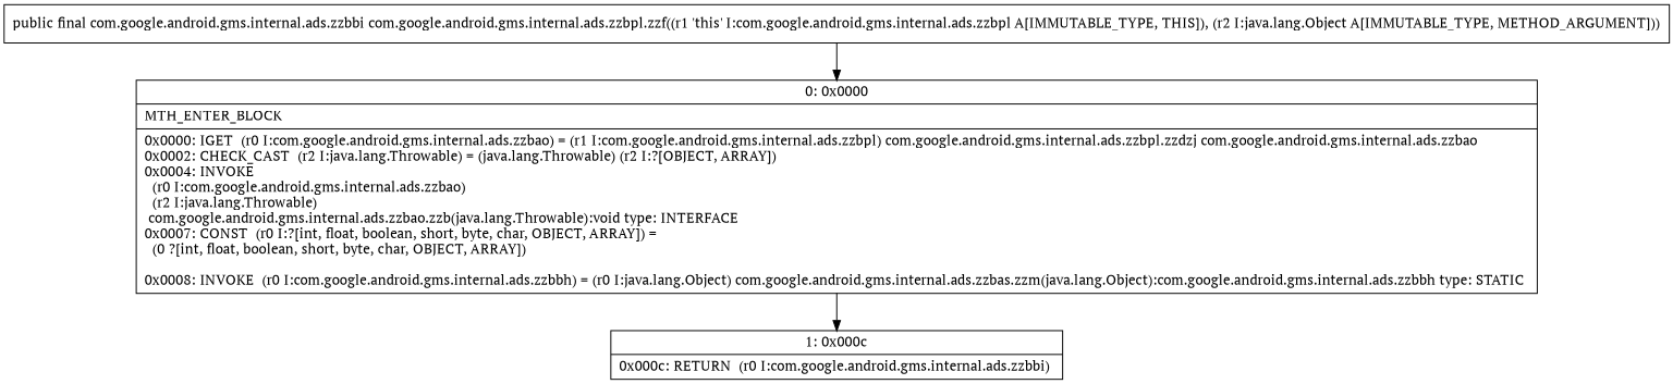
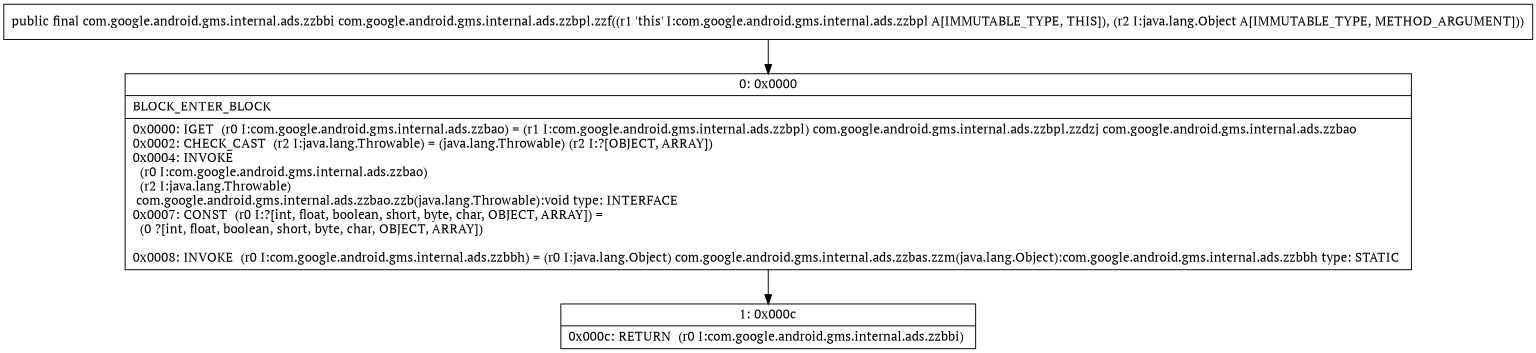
  digraph {
    fontname="PT Serif"
    node [shape=record fontname="PT Serif"]
    edge [fontname="PT Serif"]
-   n1 [label="{0\:\ 0x0000|MTH_ENTER_BLOCK\l|0x0000: IGET  (r0 I:com.google.android.gms.internal.ads.zzbao) = (r1 I:com.google.android.gms.internal.ads.zzbpl) com.google.android.gms.internal.ads.zzbpl.zzdzj com.google.android.gms.internal.ads.zzbao \l0x0002: CHECK_CAST  (r2 I:java.lang.Throwable) = (java.lang.Throwable) (r2 I:?[OBJECT, ARRAY]) \l0x0004: INVOKE  \l  (r0 I:com.google.android.gms.internal.ads.zzbao)\l  (r2 I:java.lang.Throwable)\l com.google.android.gms.internal.ads.zzbao.zzb(java.lang.Throwable):void type: INTERFACE \l0x0007: CONST  (r0 I:?[int, float, boolean, short, byte, char, OBJECT, ARRAY]) = \l  (0 ?[int, float, boolean, short, byte, char, OBJECT, ARRAY])\l \l0x0008: INVOKE  (r0 I:com.google.android.gms.internal.ads.zzbbh) = (r0 I:java.lang.Object) com.google.android.gms.internal.ads.zzbas.zzm(java.lang.Object):com.google.android.gms.internal.ads.zzbbh type: STATIC \l}"]
+   n1 [label="{0\:\ 0x0000|BLOCK_ENTER_BLOCK\l|0x0000: IGET  (r0 I:com.google.android.gms.internal.ads.zzbao) = (r1 I:com.google.android.gms.internal.ads.zzbpl) com.google.android.gms.internal.ads.zzbpl.zzdzj com.google.android.gms.internal.ads.zzbao \l0x0002: CHECK_CAST  (r2 I:java.lang.Throwable) = (java.lang.Throwable) (r2 I:?[OBJECT, ARRAY]) \l0x0004: INVOKE  \l  (r0 I:com.google.android.gms.internal.ads.zzbao)\l  (r2 I:java.lang.Throwable)\l com.google.android.gms.internal.ads.zzbao.zzb(java.lang.Throwable):void type: INTERFACE \l0x0007: CONST  (r0 I:?[int, float, boolean, short, byte, char, OBJECT, ARRAY]) = \l  (0 ?[int, float, boolean, short, byte, char, OBJECT, ARRAY])\l \l0x0008: INVOKE  (r0 I:com.google.android.gms.internal.ads.zzbbh) = (r0 I:java.lang.Object) com.google.android.gms.internal.ads.zzbas.zzm(java.lang.Object):com.google.android.gms.internal.ads.zzbbh type: STATIC \l}"]
    n2 [label="{1\:\ 0x000c|0x000c: RETURN  (r0 I:com.google.android.gms.internal.ads.zzbbi) \l}"]
    n3 [label="{public final com.google.android.gms.internal.ads.zzbbi com.google.android.gms.internal.ads.zzbpl.zzf((r1 'this' I:com.google.android.gms.internal.ads.zzbpl A[IMMUTABLE_TYPE, THIS]), (r2 I:java.lang.Object A[IMMUTABLE_TYPE, METHOD_ARGUMENT])) }"]
    n1 -> n2
    n3 -> n1
  }
